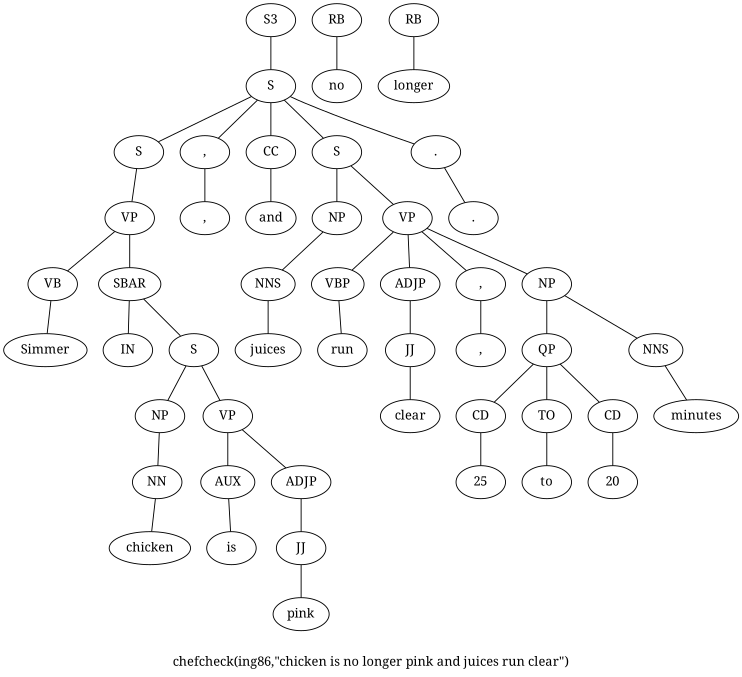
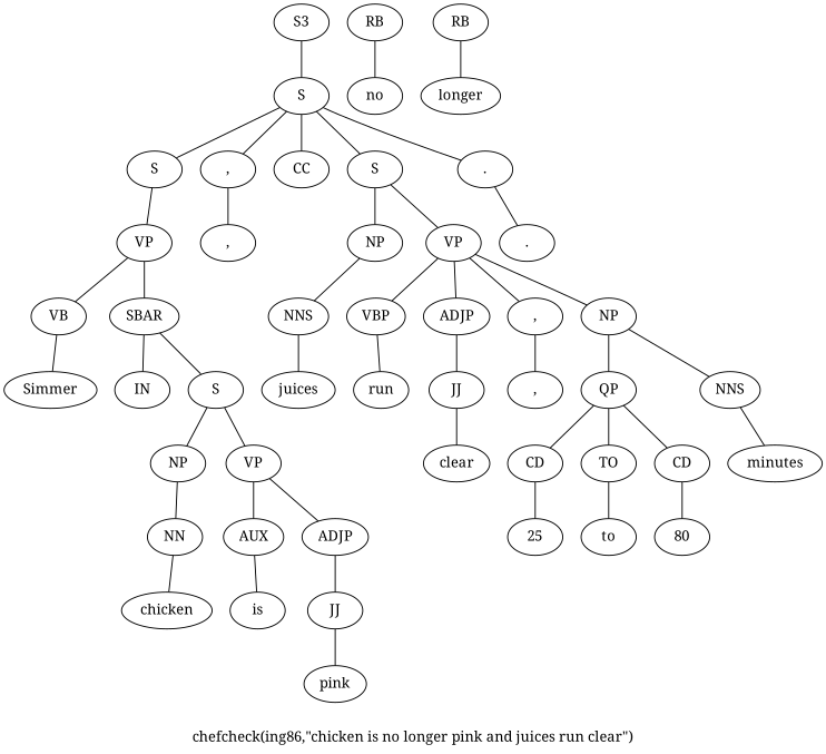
  graph {
    fontname="Noto Serif"
    label="chefcheck(ing86,\"chicken is no longer pink and juices run clear\")"
    node [fontname="Noto Serif"]
    edge [fontname="Noto Serif"]
    n1 [label=S3]
    n2 [label=S]
    n3 [label=S]
    n4 [label=","]
    n5 [label=CC]
    n6 [label=S]
    n7 [label="."]
    n8 [label=VP]
    n9 [label=","]
-   n10 [label=and]
    n11 [label=NP]
    n12 [label=VP]
    n13 [label="."]
    n14 [label=VB]
    n15 [label=SBAR]
    n16 [label=Simmer]
    n17 [label=IN]
    n18 [label=S]
    n19 [label=NP]
    n20 [label=VP]
    n21 [label=NN]
    n22 [label=AUX]
    n23 [label=ADJP]
    n24 [label=chicken]
    n25 [label=is]
    n26 [label=JJ]
    n27 [label=RB]
    n28 [label=no]
    n29 [label=RB]
    n30 [label=longer]
    n31 [label=pink]
    n32 [label=NNS]
    n33 [label=VBP]
    n34 [label=ADJP]
    n35 [label=","]
    n36 [label=NP]
    n37 [label=juices]
    n38 [label=run]
    n39 [label=JJ]
    n40 [label=","]
    n41 [label=QP]
    n42 [label=NNS]
    n43 [label=clear]
    n44 [label=CD]
    n45 [label=TO]
    n46 [label=CD]
    n47 [label=minutes]
    n48 [label=25]
    n49 [label=to]
-   n50 [label=20]
+   n50 [label=80]
    n1 -- n2
    n2 -- n3
    n2 -- n4
    n2 -- n5
    n2 -- n6
    n2 -- n7
    n3 -- n8
    n4 -- n9
-   n5 -- n10
    n6 -- n11
    n6 -- n12
    n7 -- n13
    n8 -- n14
    n8 -- n15
    n11 -- n32
    n12 -- n33
    n12 -- n34
    n12 -- n35
    n12 -- n36
    n14 -- n16
    n15 -- n17
    n15 -- n18
    n18 -- n19
    n18 -- n20
    n19 -- n21
    n20 -- n22
    n20 -- n23
    n21 -- n24
    n22 -- n25
    n23 -- n26
    n26 -- n31
    n27 -- n28
    n29 -- n30
    n32 -- n37
    n33 -- n38
    n34 -- n39
    n35 -- n40
    n36 -- n41
    n36 -- n42
    n39 -- n43
    n41 -- n44
    n41 -- n45
    n41 -- n46
    n42 -- n47
    n44 -- n48
    n45 -- n49
    n46 -- n50
  }
